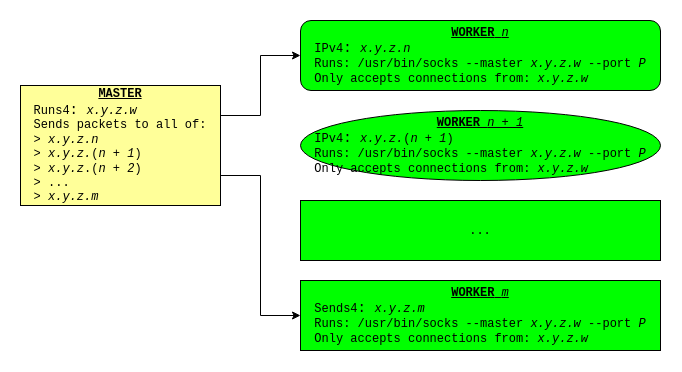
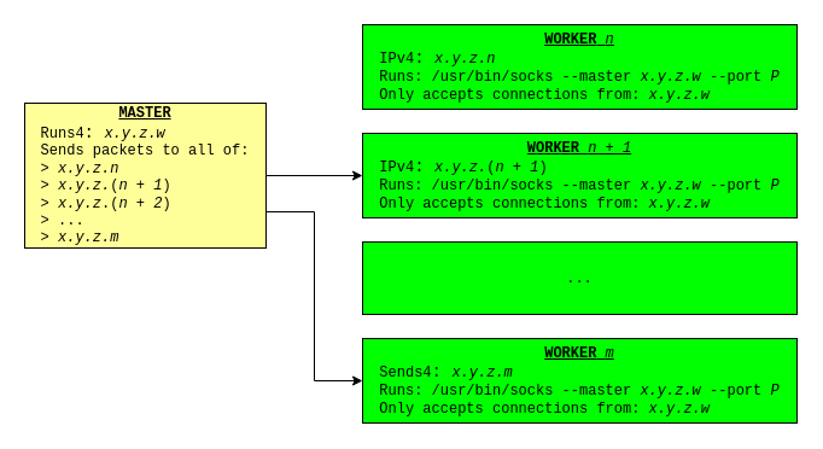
  <mxCell id="0" />
  <mxCell id="1" parent="0" />
- <mxCell id="2" style="edgeStyle=orthogonalEdgeStyle;rounded=0;orthogonalLoop=1;jettySize=auto;html=1;exitX=1;exitY=0.25;exitDx=0;exitDy=0;entryX=0;entryY=0.5;entryDx=0;entryDy=0;" parent="1" source="5" target="6" edge="1"><mxGeometry relative="1" as="geometry" /></mxCell>
+ <mxCell id="3" style="edgeStyle=orthogonalEdgeStyle;rounded=0;orthogonalLoop=1;jettySize=auto;html=1;exitX=1;exitY=0.5;exitDx=0;exitDy=0;entryX=0;entryY=0.5;entryDx=0;entryDy=0;" parent="1" source="5" target="8" edge="1"><mxGeometry relative="1" as="geometry" /></mxCell>
  <mxCell id="4" style="edgeStyle=orthogonalEdgeStyle;rounded=0;orthogonalLoop=1;jettySize=auto;html=1;exitX=1;exitY=0.75;exitDx=0;exitDy=0;entryX=0;entryY=0.5;entryDx=0;entryDy=0;" parent="1" source="5" target="9" edge="1"><mxGeometry relative="1" as="geometry" /></mxCell>
  <mxCell id="5" value="&lt;div&gt;&lt;span style=&quot;font-family: &amp;#34;courier new&amp;#34;&quot;&gt;&lt;b&gt;&lt;font style=&quot;font-size: 12px&quot;&gt;&lt;u&gt;MASTER&lt;/u&gt;&lt;/font&gt;&lt;/b&gt;&lt;/span&gt;&lt;/div&gt;&lt;font face=&quot;Courier New&quot;&gt;&lt;div style=&quot;text-align: left&quot;&gt;&lt;font style=&quot;font-size: 12px&quot;&gt;Runs4&lt;/font&gt;&lt;span style=&quot;font-size: 14px&quot;&gt;: &lt;/span&gt;&lt;font style=&quot;font-size: 12px&quot;&gt;&lt;i&gt;x.y.z.w&lt;/i&gt;&lt;/font&gt;&lt;/div&gt;&lt;div style=&quot;text-align: left&quot;&gt;&lt;span&gt;Sends packets to all of:&lt;/span&gt;&lt;/div&gt;&lt;div style=&quot;text-align: left&quot;&gt;&lt;font style=&quot;font-size: 12px&quot;&gt;&amp;gt;&lt;i&gt; x.y.z.n&lt;/i&gt;&lt;/font&gt;&lt;/div&gt;&lt;/font&gt;&lt;font style=&quot;font-size: 12px&quot;&gt;&lt;span style=&quot;font-family: &amp;#34;courier new&amp;#34;&quot;&gt;&lt;div style=&quot;text-align: left&quot;&gt;&amp;gt;&lt;i&gt; x.y.z.&lt;/i&gt;(&lt;i&gt;n + 1&lt;/i&gt;)&lt;/div&gt;&lt;/span&gt;&lt;font face=&quot;Courier New&quot;&gt;&lt;div style=&quot;text-align: left&quot;&gt;&amp;gt; &lt;i&gt;x.y.z&lt;/i&gt;.(&lt;i&gt;n + 2&lt;/i&gt;)&lt;/div&gt;&lt;div style=&quot;text-align: left&quot;&gt;&amp;gt; ...&lt;/div&gt;&lt;/font&gt;&lt;span style=&quot;font-family: &amp;#34;courier new&amp;#34;&quot;&gt;&lt;div style=&quot;text-align: left&quot;&gt;&amp;gt;&lt;i&gt; x.y.z.m&lt;/i&gt;&lt;/div&gt;&lt;/span&gt;&lt;/font&gt;" style="rounded=0;whiteSpace=wrap;html=1;fillColor=#FFFF99;" parent="1" vertex="1"><mxGeometry x="20" y="85" width="200" height="120" as="geometry" /></mxCell>
- <mxCell id="6" value="&lt;div&gt;&lt;u&gt;&lt;span style=&quot;font-family: &amp;#34;courier new&amp;#34;&quot;&gt;&lt;font style=&quot;font-size: 12px&quot;&gt;&lt;b&gt;WORKER&lt;/b&gt; &lt;/font&gt;&lt;/span&gt;&lt;span style=&quot;font-family: &amp;#34;courier new&amp;#34;&quot;&gt;&lt;font style=&quot;font-size: 12px&quot;&gt;&lt;i&gt;n&lt;/i&gt;&lt;/font&gt;&lt;/span&gt;&lt;/u&gt;&lt;/div&gt;&lt;font face=&quot;Courier New&quot;&gt;&lt;div style=&quot;text-align: left&quot;&gt;&lt;font style=&quot;font-size: 12px&quot;&gt;IPv4&lt;/font&gt;&lt;span style=&quot;font-size: 14px&quot;&gt;: &lt;/span&gt;&lt;font style=&quot;font-size: 12px&quot;&gt;&lt;i&gt;x.y.z.n&lt;/i&gt;&lt;/font&gt;&lt;/div&gt;&lt;div style=&quot;text-align: left&quot;&gt;Runs: /usr/bin/socks --master &lt;i&gt;x.y.z.w&lt;/i&gt;&amp;nbsp;--port &lt;i&gt;P&lt;/i&gt;&lt;/div&gt;&lt;div style=&quot;text-align: left&quot;&gt;Only accepts connections from: &lt;i&gt;x.y.z.w&lt;/i&gt;&lt;/div&gt;&lt;/font&gt;" style="whiteSpace=wrap;html=1;fillColor=#00FF00;rounded=1;" parent="1" vertex="1"><mxGeometry x="300" y="20" width="360" height="70" as="geometry" /></mxCell>
+ <mxCell id="6" value="&lt;div&gt;&lt;u&gt;&lt;span style=&quot;font-family: &amp;#34;courier new&amp;#34;&quot;&gt;&lt;font style=&quot;font-size: 12px&quot;&gt;&lt;b&gt;WORKER&lt;/b&gt; &lt;/font&gt;&lt;/span&gt;&lt;span style=&quot;font-family: &amp;#34;courier new&amp;#34;&quot;&gt;&lt;font style=&quot;font-size: 12px&quot;&gt;&lt;i&gt;n&lt;/i&gt;&lt;/font&gt;&lt;/span&gt;&lt;/u&gt;&lt;/div&gt;&lt;font face=&quot;Courier New&quot;&gt;&lt;div style=&quot;text-align: left&quot;&gt;&lt;font style=&quot;font-size: 12px&quot;&gt;IPv4&lt;/font&gt;&lt;span style=&quot;font-size: 14px&quot;&gt;: &lt;/span&gt;&lt;font style=&quot;font-size: 12px&quot;&gt;&lt;i&gt;x.y.z.n&lt;/i&gt;&lt;/font&gt;&lt;/div&gt;&lt;div style=&quot;text-align: left&quot;&gt;Runs: /usr/bin/socks --master &lt;i&gt;x.y.z.w&lt;/i&gt;&amp;nbsp;--port &lt;i&gt;P&lt;/i&gt;&lt;/div&gt;&lt;div style=&quot;text-align: left&quot;&gt;Only accepts connections from: &lt;i&gt;x.y.z.w&lt;/i&gt;&lt;/div&gt;&lt;/font&gt;" style="rounded=0;whiteSpace=wrap;html=1;fillColor=#00FF00;" parent="1" vertex="1"><mxGeometry x="300" y="20" width="360" height="70" as="geometry" /></mxCell>
  <mxCell id="7" value="&lt;div style=&quot;text-align: left&quot;&gt;&lt;font face=&quot;courier new&quot; style=&quot;font-size: 12px&quot;&gt;...&lt;/font&gt;&lt;/div&gt;" style="rounded=0;whiteSpace=wrap;html=1;fillColor=#00FF00;" parent="1" vertex="1"><mxGeometry x="300" y="200" width="360" height="60" as="geometry" /></mxCell>
- <mxCell id="8" value="&lt;div&gt;&lt;u&gt;&lt;span style=&quot;font-family: &amp;#34;courier new&amp;#34;&quot;&gt;&lt;font style=&quot;font-size: 12px&quot;&gt;&lt;b&gt;WORKER&lt;/b&gt; &lt;/font&gt;&lt;/span&gt;&lt;span style=&quot;font-family: &amp;#34;courier new&amp;#34;&quot;&gt;&lt;font style=&quot;font-size: 12px&quot;&gt;&lt;i&gt;n + 1&lt;/i&gt;&lt;/font&gt;&lt;/span&gt;&lt;/u&gt;&lt;/div&gt;&lt;font face=&quot;Courier New&quot;&gt;&lt;div style=&quot;text-align: left&quot;&gt;&lt;font style=&quot;font-size: 12px&quot;&gt;IPv4&lt;/font&gt;&lt;span style=&quot;font-size: 14px&quot;&gt;: &lt;/span&gt;&lt;font style=&quot;font-size: 12px&quot;&gt;&lt;i&gt;x.y.z.&lt;/i&gt;(&lt;i&gt;n + 1&lt;/i&gt;)&lt;/font&gt;&lt;/div&gt;&lt;div style=&quot;text-align: left&quot;&gt;Runs: /usr/bin/socks --master &lt;i&gt;x.y.z.w&lt;/i&gt;&amp;nbsp;--port &lt;i&gt;P&lt;/i&gt;&lt;/div&gt;&lt;div style=&quot;text-align: left&quot;&gt;Only accepts connections from: &lt;i&gt;x.y.z.w&lt;/i&gt;&lt;/div&gt;&lt;/font&gt;" style="ellipse;whiteSpace=wrap;html=1;fillColor=#00FF00;" parent="1" vertex="1"><mxGeometry x="300" y="110" width="360" height="70" as="geometry" /></mxCell>
+ <mxCell id="8" value="&lt;div&gt;&lt;u&gt;&lt;span style=&quot;font-family: &amp;#34;courier new&amp;#34;&quot;&gt;&lt;font style=&quot;font-size: 12px&quot;&gt;&lt;b&gt;WORKER&lt;/b&gt; &lt;/font&gt;&lt;/span&gt;&lt;span style=&quot;font-family: &amp;#34;courier new&amp;#34;&quot;&gt;&lt;font style=&quot;font-size: 12px&quot;&gt;&lt;i&gt;n + 1&lt;/i&gt;&lt;/font&gt;&lt;/span&gt;&lt;/u&gt;&lt;/div&gt;&lt;font face=&quot;Courier New&quot;&gt;&lt;div style=&quot;text-align: left&quot;&gt;&lt;font style=&quot;font-size: 12px&quot;&gt;IPv4&lt;/font&gt;&lt;span style=&quot;font-size: 14px&quot;&gt;: &lt;/span&gt;&lt;font style=&quot;font-size: 12px&quot;&gt;&lt;i&gt;x.y.z.&lt;/i&gt;(&lt;i&gt;n + 1&lt;/i&gt;)&lt;/font&gt;&lt;/div&gt;&lt;div style=&quot;text-align: left&quot;&gt;Runs: /usr/bin/socks --master &lt;i&gt;x.y.z.w&lt;/i&gt;&amp;nbsp;--port &lt;i&gt;P&lt;/i&gt;&lt;/div&gt;&lt;div style=&quot;text-align: left&quot;&gt;Only accepts connections from: &lt;i&gt;x.y.z.w&lt;/i&gt;&lt;/div&gt;&lt;/font&gt;" style="rounded=0;whiteSpace=wrap;html=1;fillColor=#00FF00;" parent="1" vertex="1"><mxGeometry x="300" y="110" width="360" height="70" as="geometry" /></mxCell>
  <mxCell id="9" value="&lt;div&gt;&lt;u&gt;&lt;span style=&quot;font-family: &amp;#34;courier new&amp;#34;&quot;&gt;&lt;font style=&quot;font-size: 12px&quot;&gt;&lt;b&gt;WORKER&lt;/b&gt; &lt;/font&gt;&lt;/span&gt;&lt;span style=&quot;font-family: &amp;#34;courier new&amp;#34;&quot;&gt;&lt;font style=&quot;font-size: 12px&quot;&gt;&lt;i&gt;m&lt;/i&gt;&lt;/font&gt;&lt;/span&gt;&lt;/u&gt;&lt;/div&gt;&lt;font face=&quot;Courier New&quot;&gt;&lt;div style=&quot;text-align: left&quot;&gt;&lt;font style=&quot;font-size: 12px&quot;&gt;Sends4&lt;/font&gt;&lt;span style=&quot;font-size: 14px&quot;&gt;: &lt;/span&gt;&lt;font style=&quot;font-size: 12px&quot;&gt;&lt;i&gt;x.y.z.m&lt;/i&gt;&lt;/font&gt;&lt;/div&gt;&lt;div style=&quot;text-align: left&quot;&gt;Runs: /usr/bin/socks --master &lt;i&gt;x.y.z.w&lt;/i&gt;&amp;nbsp;--port &lt;i&gt;P&lt;/i&gt;&lt;/div&gt;&lt;div style=&quot;text-align: left&quot;&gt;Only accepts connections from: &lt;i&gt;x.y.z.w&lt;/i&gt;&lt;/div&gt;&lt;/font&gt;" style="rounded=0;whiteSpace=wrap;html=1;fillColor=#00FF00;" parent="1" vertex="1"><mxGeometry x="300" y="280" width="360" height="70" as="geometry" /></mxCell>
